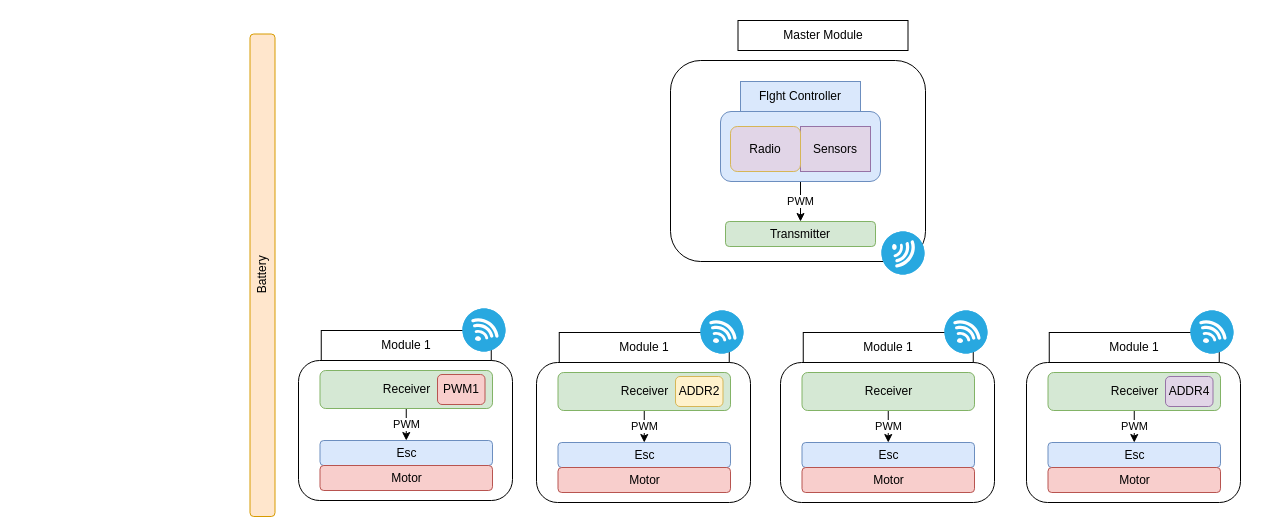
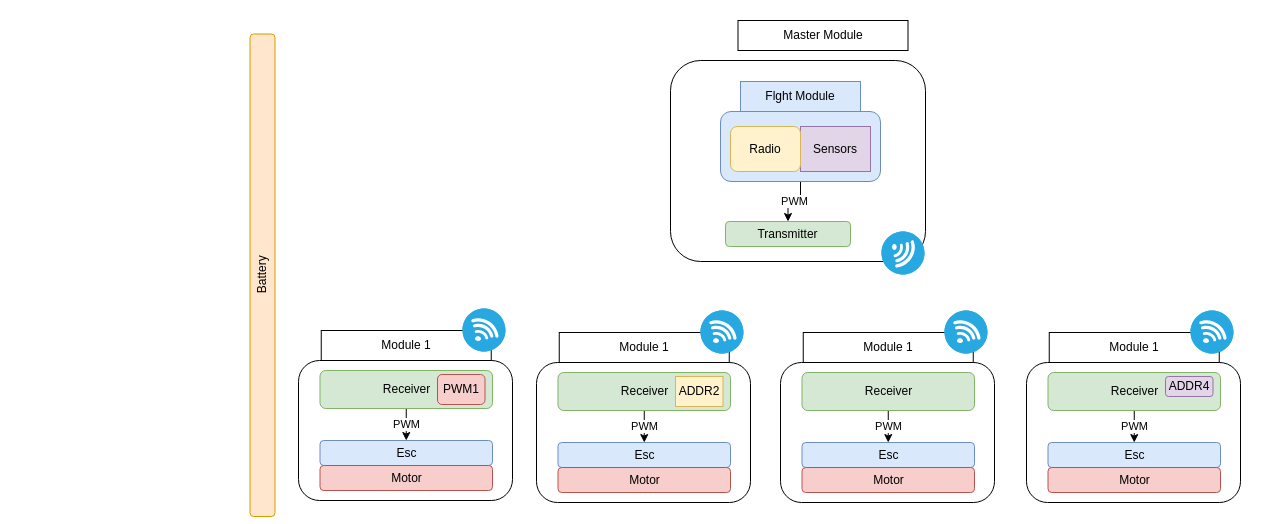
  <mxCell id="0" />
  <mxCell id="1" parent="0" />
  <mxCell id="2" value="" style="rounded=1;whiteSpace=wrap;html=1;" parent="1" vertex="1"><mxGeometry x="670" y="60" width="255" height="201" as="geometry" /></mxCell>
  <mxCell id="3" value="Master Module" style="rounded=0;whiteSpace=wrap;html=1;" parent="1" vertex="1"><mxGeometry x="737.5" y="20" width="170" height="30" as="geometry" /></mxCell>
  <mxCell id="4" value="" style="fillColor=#28A8E0;verticalLabelPosition=bottom;sketch=0;html=1;strokeColor=#ffffff;verticalAlign=top;align=center;points=[[0.145,0.145,0],[0.5,0,0],[0.855,0.145,0],[1,0.5,0],[0.855,0.855,0],[0.5,1,0],[0.145,0.855,0],[0,0.5,0]];pointerEvents=1;shape=mxgraph.cisco_safe.compositeIcon;bgIcon=ellipse;resIcon=mxgraph.cisco_safe.capability.wireless_connection;rotation=90;" parent="1" vertex="1"><mxGeometry x="881" y="231" width="43" height="43" as="geometry" /></mxCell>
- <mxCell id="5" value="Transmitter" style="rounded=1;whiteSpace=wrap;html=1;fillColor=#d5e8d4;strokeColor=#82b366;" parent="1" vertex="1"><mxGeometry x="725" y="221" width="150" height="25" as="geometry" /></mxCell>
+ <mxCell id="5" value="Transmitter" style="rounded=1;whiteSpace=wrap;html=1;fillColor=#d5e8d4;strokeColor=#82b366;" parent="1" vertex="1"><mxGeometry x="725" y="221" width="125" height="25" as="geometry" /></mxCell>
  <mxCell id="6" value="PWM" style="edgeStyle=orthogonalEdgeStyle;rounded=0;orthogonalLoop=1;jettySize=auto;html=1;exitX=0.5;exitY=1;exitDx=0;exitDy=0;entryX=0.5;entryY=0;entryDx=0;entryDy=0;" parent="1" source="8" target="5" edge="1"><mxGeometry relative="1" as="geometry" /></mxCell>
  <mxCell id="7" value="" style="group" parent="1" vertex="1" connectable="0"><mxGeometry x="720" y="81" width="160" height="100" as="geometry" /></mxCell>
  <mxCell id="8" value="" style="rounded=1;whiteSpace=wrap;html=1;fillColor=#dae8fc;strokeColor=#6c8ebf;" parent="7" vertex="1"><mxGeometry y="30" width="160" height="70" as="geometry" /></mxCell>
  <mxCell id="9" value="Sensors" style="whiteSpace=wrap;html=1;fillColor=#e1d5e7;strokeColor=#9673a6;rounded=0;" parent="7" vertex="1"><mxGeometry x="80" y="45" width="70" height="45" as="geometry" /></mxCell>
- <mxCell id="10" value="Radio" style="rounded=1;whiteSpace=wrap;html=1;fillColor=#e1d5e7;strokeColor=#d6b656;" parent="7" vertex="1"><mxGeometry x="10" y="45" width="70" height="45" as="geometry" /></mxCell>
- <mxCell id="11" value="Flght Controller" style="rounded=0;whiteSpace=wrap;html=1;fillColor=#dae8fc;strokeColor=#6c8ebf;" parent="7" vertex="1"><mxGeometry x="20" width="120" height="30" as="geometry" /></mxCell>
+ <mxCell id="10" value="Radio" style="rounded=1;whiteSpace=wrap;html=1;fillColor=#fff2cc;strokeColor=#d6b656;" parent="7" vertex="1"><mxGeometry x="10" y="45" width="70" height="45" as="geometry" /></mxCell>
+ <mxCell id="11" value="Flght Module" style="rounded=0;whiteSpace=wrap;html=1;fillColor=#dae8fc;strokeColor=#6c8ebf;" parent="7" vertex="1"><mxGeometry x="20" width="120" height="30" as="geometry" /></mxCell>
  <mxCell id="12" value="Battery" style="rounded=1;whiteSpace=wrap;html=1;fillColor=#ffe6cc;strokeColor=#d79b00;rotation=-90;" parent="1" vertex="1"><mxGeometry x="20.75" y="262.25" width="482.5" height="25" as="geometry" /></mxCell>
  <mxCell id="13" value="" style="rounded=1;whiteSpace=wrap;html=1;" parent="1" vertex="1"><mxGeometry x="298" y="360" width="214" height="140" as="geometry" /></mxCell>
  <mxCell id="14" value="Module 1" style="rounded=0;whiteSpace=wrap;html=1;" parent="1" vertex="1"><mxGeometry x="320.75" y="330" width="170" height="30" as="geometry" /></mxCell>
  <mxCell id="15" value="Esc" style="rounded=1;whiteSpace=wrap;html=1;fillColor=#dae8fc;strokeColor=#6c8ebf;" parent="1" vertex="1"><mxGeometry x="319.5" y="440" width="172.5" height="25" as="geometry" /></mxCell>
  <mxCell id="16" value="Motor" style="rounded=1;whiteSpace=wrap;html=1;fillColor=#f8cecc;strokeColor=#b85450;" parent="1" vertex="1"><mxGeometry x="319.5" y="465" width="172.5" height="25" as="geometry" /></mxCell>
  <mxCell id="17" value="PWM" style="edgeStyle=orthogonalEdgeStyle;rounded=0;orthogonalLoop=1;jettySize=auto;html=1;exitX=0.5;exitY=1;exitDx=0;exitDy=0;entryX=0.5;entryY=0;entryDx=0;entryDy=0;" parent="1" source="18" target="15" edge="1"><mxGeometry relative="1" as="geometry" /></mxCell>
  <mxCell id="18" value="Receiver" style="rounded=1;whiteSpace=wrap;html=1;fillColor=#d5e8d4;strokeColor=#82b366;align=center;" parent="1" vertex="1"><mxGeometry x="319.5" y="370" width="172.5" height="38" as="geometry" /></mxCell>
  <mxCell id="19" value="" style="fillColor=#28A8E0;verticalLabelPosition=bottom;sketch=0;html=1;strokeColor=#ffffff;verticalAlign=top;align=center;points=[[0.145,0.145,0],[0.5,0,0],[0.855,0.145,0],[1,0.5,0],[0.855,0.855,0],[0.5,1,0],[0.145,0.855,0],[0,0.5,0]];pointerEvents=1;shape=mxgraph.cisco_safe.compositeIcon;bgIcon=ellipse;resIcon=mxgraph.cisco_safe.capability.wireless_connection;" parent="1" vertex="1"><mxGeometry x="462" y="308" width="43" height="43" as="geometry" /></mxCell>
  <mxCell id="20" value="PWM1" style="rounded=1;whiteSpace=wrap;html=1;fillColor=#f8cecc;strokeColor=#b85450;" parent="1" vertex="1"><mxGeometry x="437" y="374" width="47.5" height="30" as="geometry" /></mxCell>
  <mxCell id="21" value="" style="rounded=1;whiteSpace=wrap;html=1;" parent="1" vertex="1"><mxGeometry x="536" y="362" width="214" height="140" as="geometry" /></mxCell>
  <mxCell id="22" value="Module 1" style="rounded=0;whiteSpace=wrap;html=1;" parent="1" vertex="1"><mxGeometry x="558.75" y="332" width="170" height="30" as="geometry" /></mxCell>
  <mxCell id="23" value="Esc" style="rounded=1;whiteSpace=wrap;html=1;fillColor=#dae8fc;strokeColor=#6c8ebf;" parent="1" vertex="1"><mxGeometry x="557.5" y="442" width="172.5" height="25" as="geometry" /></mxCell>
  <mxCell id="24" value="Motor" style="rounded=1;whiteSpace=wrap;html=1;fillColor=#f8cecc;strokeColor=#b85450;" parent="1" vertex="1"><mxGeometry x="557.5" y="467" width="172.5" height="25" as="geometry" /></mxCell>
  <mxCell id="25" value="PWM" style="edgeStyle=orthogonalEdgeStyle;rounded=0;orthogonalLoop=1;jettySize=auto;html=1;exitX=0.5;exitY=1;exitDx=0;exitDy=0;entryX=0.5;entryY=0;entryDx=0;entryDy=0;" parent="1" source="26" target="23" edge="1"><mxGeometry relative="1" as="geometry" /></mxCell>
  <mxCell id="26" value="Receiver" style="rounded=1;whiteSpace=wrap;html=1;fillColor=#d5e8d4;strokeColor=#82b366;align=center;" parent="1" vertex="1"><mxGeometry x="557.5" y="372" width="172.5" height="38" as="geometry" /></mxCell>
  <mxCell id="27" value="" style="fillColor=#28A8E0;verticalLabelPosition=bottom;sketch=0;html=1;strokeColor=#ffffff;verticalAlign=top;align=center;points=[[0.145,0.145,0],[0.5,0,0],[0.855,0.145,0],[1,0.5,0],[0.855,0.855,0],[0.5,1,0],[0.145,0.855,0],[0,0.5,0]];pointerEvents=1;shape=mxgraph.cisco_safe.compositeIcon;bgIcon=ellipse;resIcon=mxgraph.cisco_safe.capability.wireless_connection;" parent="1" vertex="1"><mxGeometry x="700" y="310" width="43" height="43" as="geometry" /></mxCell>
- <mxCell id="28" value="ADDR2" style="rounded=1;whiteSpace=wrap;html=1;fillColor=#fff2cc;strokeColor=#d6b656;" parent="1" vertex="1"><mxGeometry x="675" y="376" width="47.5" height="30" as="geometry" /></mxCell>
+ <mxCell id="28" value="ADDR2" style="whiteSpace=wrap;html=1;fillColor=#fff2cc;strokeColor=#d6b656;rounded=0;" parent="1" vertex="1"><mxGeometry x="675" y="376" width="47.5" height="30" as="geometry" /></mxCell>
  <mxCell id="29" value="" style="rounded=1;whiteSpace=wrap;html=1;" parent="1" vertex="1"><mxGeometry x="780" y="362" width="214" height="140" as="geometry" /></mxCell>
  <mxCell id="30" value="Module 1" style="rounded=0;whiteSpace=wrap;html=1;" parent="1" vertex="1"><mxGeometry x="802.75" y="332" width="170" height="30" as="geometry" /></mxCell>
  <mxCell id="31" value="Esc" style="rounded=1;whiteSpace=wrap;html=1;fillColor=#dae8fc;strokeColor=#6c8ebf;" parent="1" vertex="1"><mxGeometry x="801.5" y="442" width="172.5" height="25" as="geometry" /></mxCell>
  <mxCell id="32" value="Motor" style="rounded=1;whiteSpace=wrap;html=1;fillColor=#f8cecc;strokeColor=#b85450;" parent="1" vertex="1"><mxGeometry x="801.5" y="467" width="172.5" height="25" as="geometry" /></mxCell>
  <mxCell id="33" value="PWM" style="edgeStyle=orthogonalEdgeStyle;rounded=0;orthogonalLoop=1;jettySize=auto;html=1;exitX=0.5;exitY=1;exitDx=0;exitDy=0;entryX=0.5;entryY=0;entryDx=0;entryDy=0;" parent="1" source="34" target="31" edge="1"><mxGeometry relative="1" as="geometry" /></mxCell>
  <mxCell id="34" value="Receiver" style="rounded=1;whiteSpace=wrap;html=1;fillColor=#d5e8d4;strokeColor=#82b366;align=center;" parent="1" vertex="1"><mxGeometry x="801.5" y="372" width="172.5" height="38" as="geometry" /></mxCell>
  <mxCell id="35" value="" style="fillColor=#28A8E0;verticalLabelPosition=bottom;sketch=0;html=1;strokeColor=#ffffff;verticalAlign=top;align=center;points=[[0.145,0.145,0],[0.5,0,0],[0.855,0.145,0],[1,0.5,0],[0.855,0.855,0],[0.5,1,0],[0.145,0.855,0],[0,0.5,0]];pointerEvents=1;shape=mxgraph.cisco_safe.compositeIcon;bgIcon=ellipse;resIcon=mxgraph.cisco_safe.capability.wireless_connection;" parent="1" vertex="1"><mxGeometry x="944" y="310" width="43" height="43" as="geometry" /></mxCell>
  <mxCell id="36" value="" style="rounded=1;whiteSpace=wrap;html=1;" parent="1" vertex="1"><mxGeometry x="1026" y="362" width="214" height="140" as="geometry" /></mxCell>
  <mxCell id="37" value="Module 1" style="rounded=0;whiteSpace=wrap;html=1;" parent="1" vertex="1"><mxGeometry x="1048.75" y="332" width="170" height="30" as="geometry" /></mxCell>
  <mxCell id="38" value="Esc" style="rounded=1;whiteSpace=wrap;html=1;fillColor=#dae8fc;strokeColor=#6c8ebf;" parent="1" vertex="1"><mxGeometry x="1047.5" y="442" width="172.5" height="25" as="geometry" /></mxCell>
  <mxCell id="39" value="Motor" style="rounded=1;whiteSpace=wrap;html=1;fillColor=#f8cecc;strokeColor=#b85450;" parent="1" vertex="1"><mxGeometry x="1047.5" y="467" width="172.5" height="25" as="geometry" /></mxCell>
  <mxCell id="40" value="PWM" style="edgeStyle=orthogonalEdgeStyle;rounded=0;orthogonalLoop=1;jettySize=auto;html=1;exitX=0.5;exitY=1;exitDx=0;exitDy=0;entryX=0.5;entryY=0;entryDx=0;entryDy=0;" parent="1" source="41" target="38" edge="1"><mxGeometry relative="1" as="geometry" /></mxCell>
  <mxCell id="41" value="Receiver" style="rounded=1;whiteSpace=wrap;html=1;fillColor=#d5e8d4;strokeColor=#82b366;align=center;" parent="1" vertex="1"><mxGeometry x="1047.5" y="372" width="172.5" height="38" as="geometry" /></mxCell>
  <mxCell id="42" value="" style="fillColor=#28A8E0;verticalLabelPosition=bottom;sketch=0;html=1;strokeColor=#ffffff;verticalAlign=top;align=center;points=[[0.145,0.145,0],[0.5,0,0],[0.855,0.145,0],[1,0.5,0],[0.855,0.855,0],[0.5,1,0],[0.145,0.855,0],[0,0.5,0]];pointerEvents=1;shape=mxgraph.cisco_safe.compositeIcon;bgIcon=ellipse;resIcon=mxgraph.cisco_safe.capability.wireless_connection;" parent="1" vertex="1"><mxGeometry x="1190" y="310" width="43" height="43" as="geometry" /></mxCell>
- <mxCell id="43" value="ADDR4" style="rounded=1;whiteSpace=wrap;html=1;fillColor=#e1d5e7;strokeColor=#9673a6;" parent="1" vertex="1"><mxGeometry x="1165" y="376" width="47.5" height="30" as="geometry" /></mxCell>
+ <mxCell id="43" value="ADDR4" style="rounded=1;whiteSpace=wrap;html=1;fillColor=#e1d5e7;strokeColor=#9673a6;" parent="1" vertex="1"><mxGeometry x="1165" y="376" width="47.5" height="20" as="geometry" /></mxCell>
